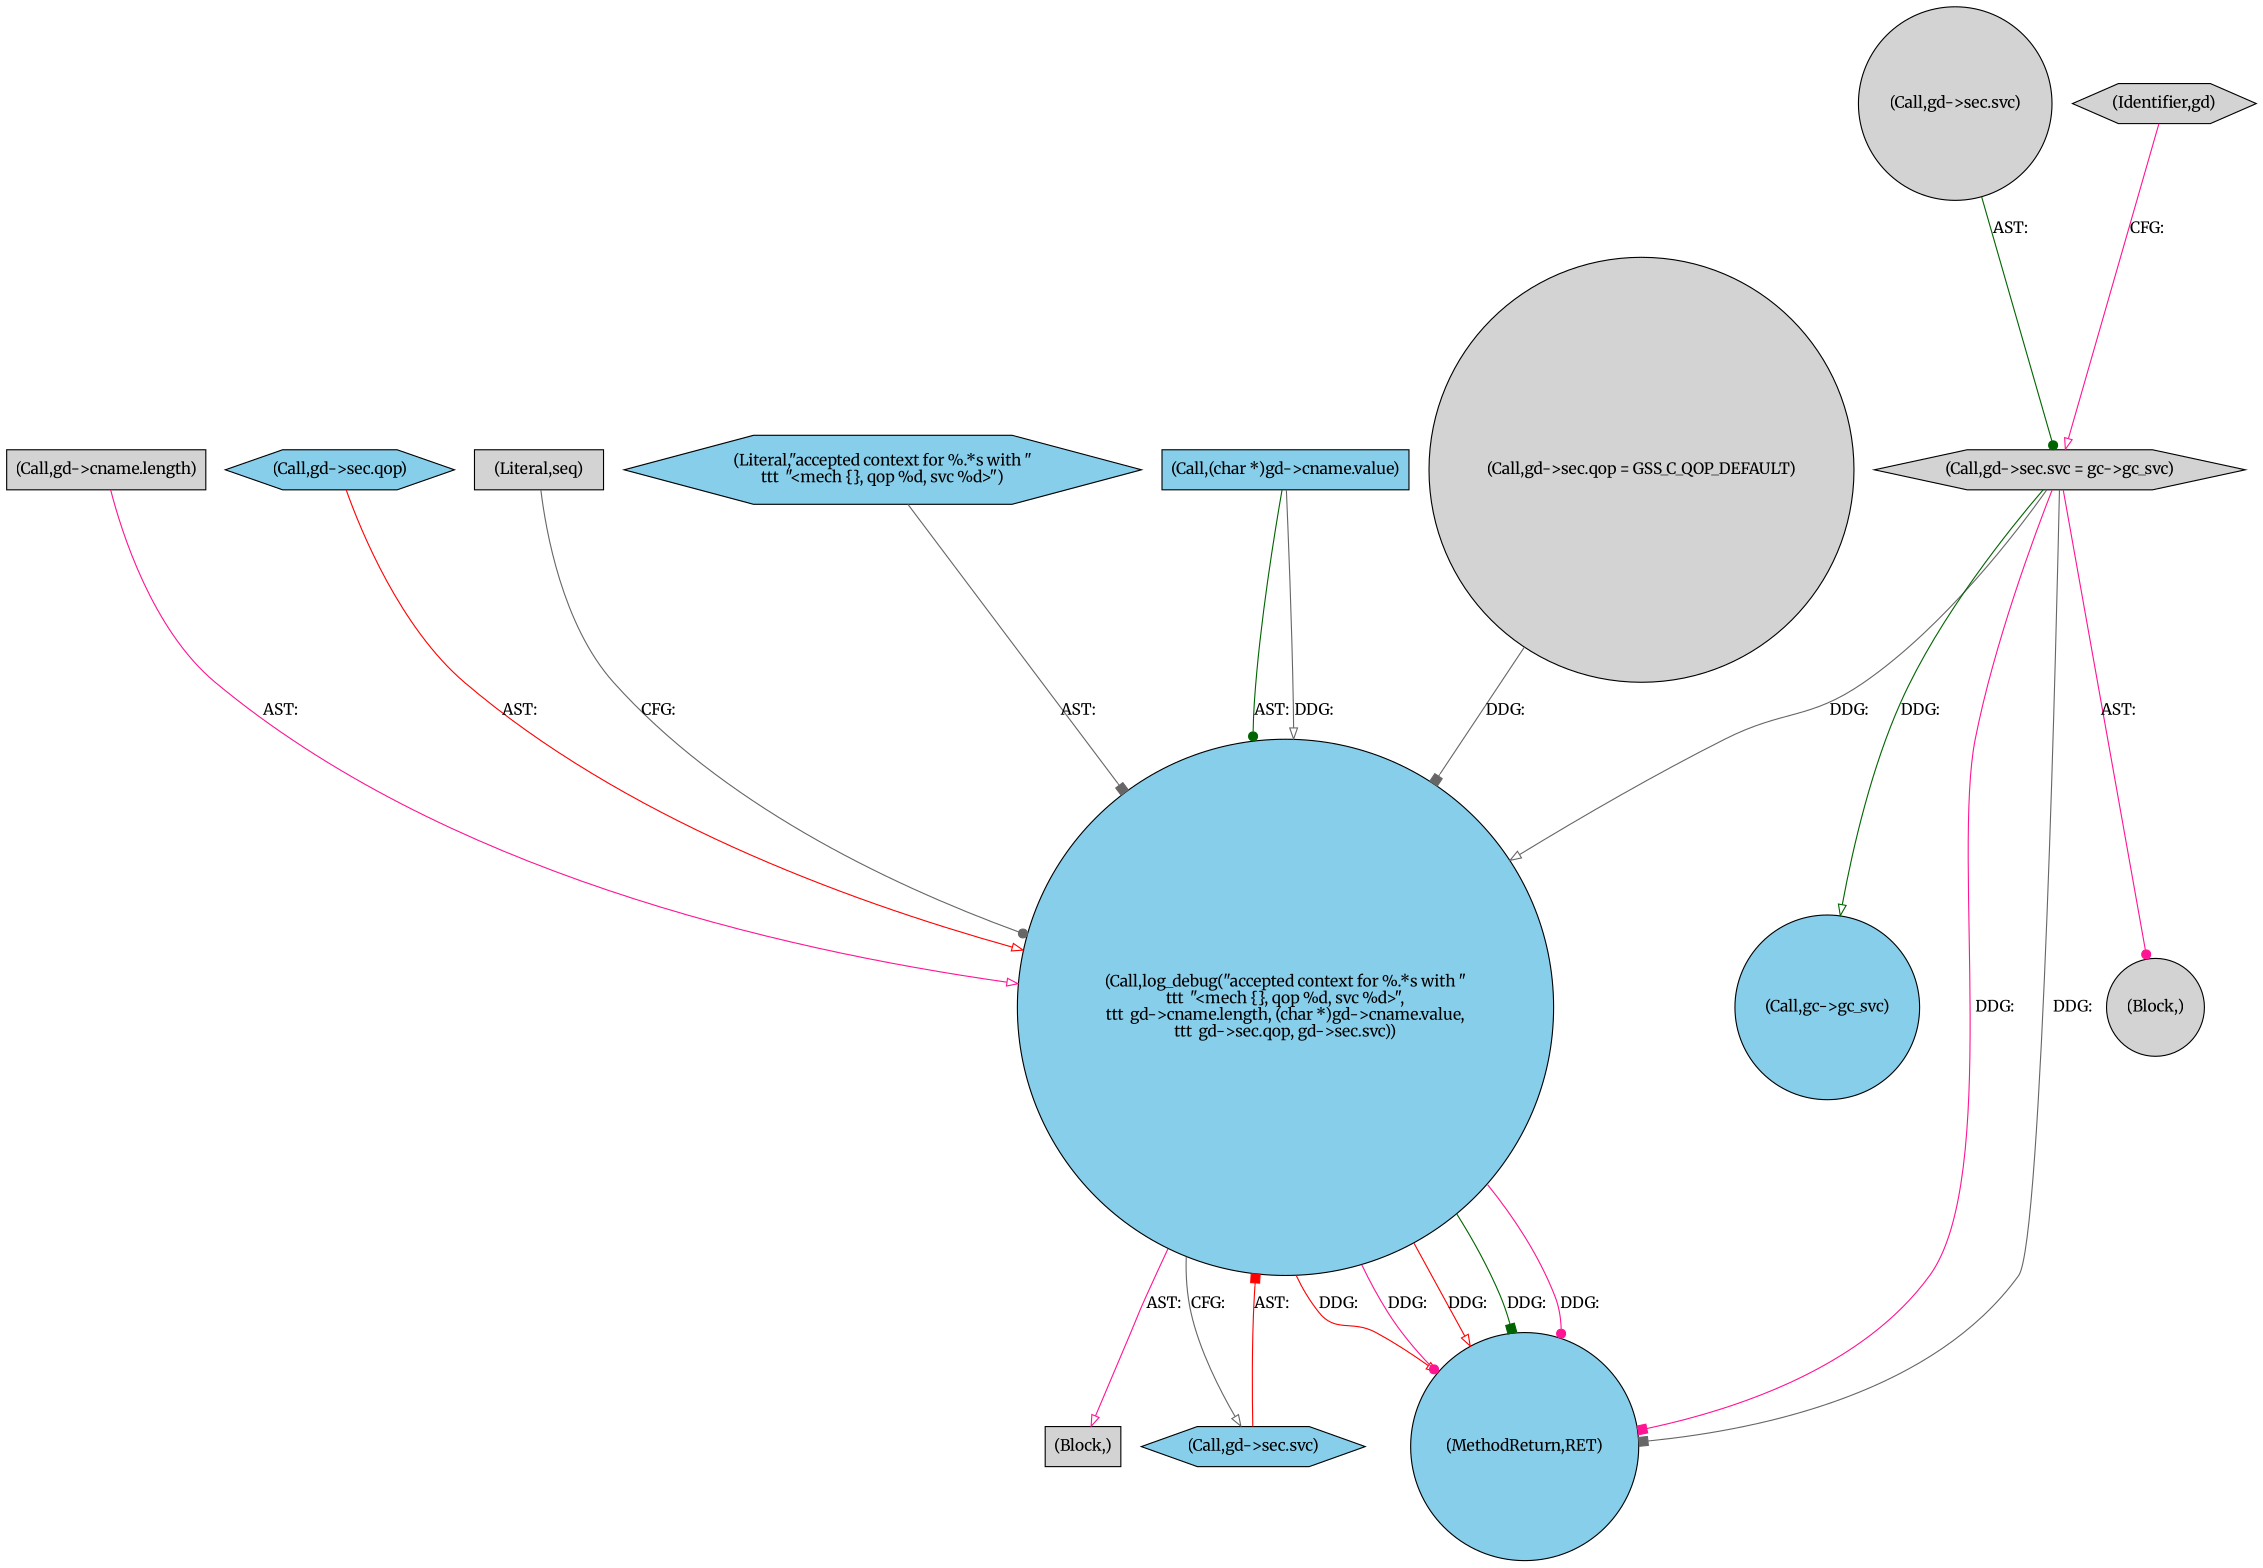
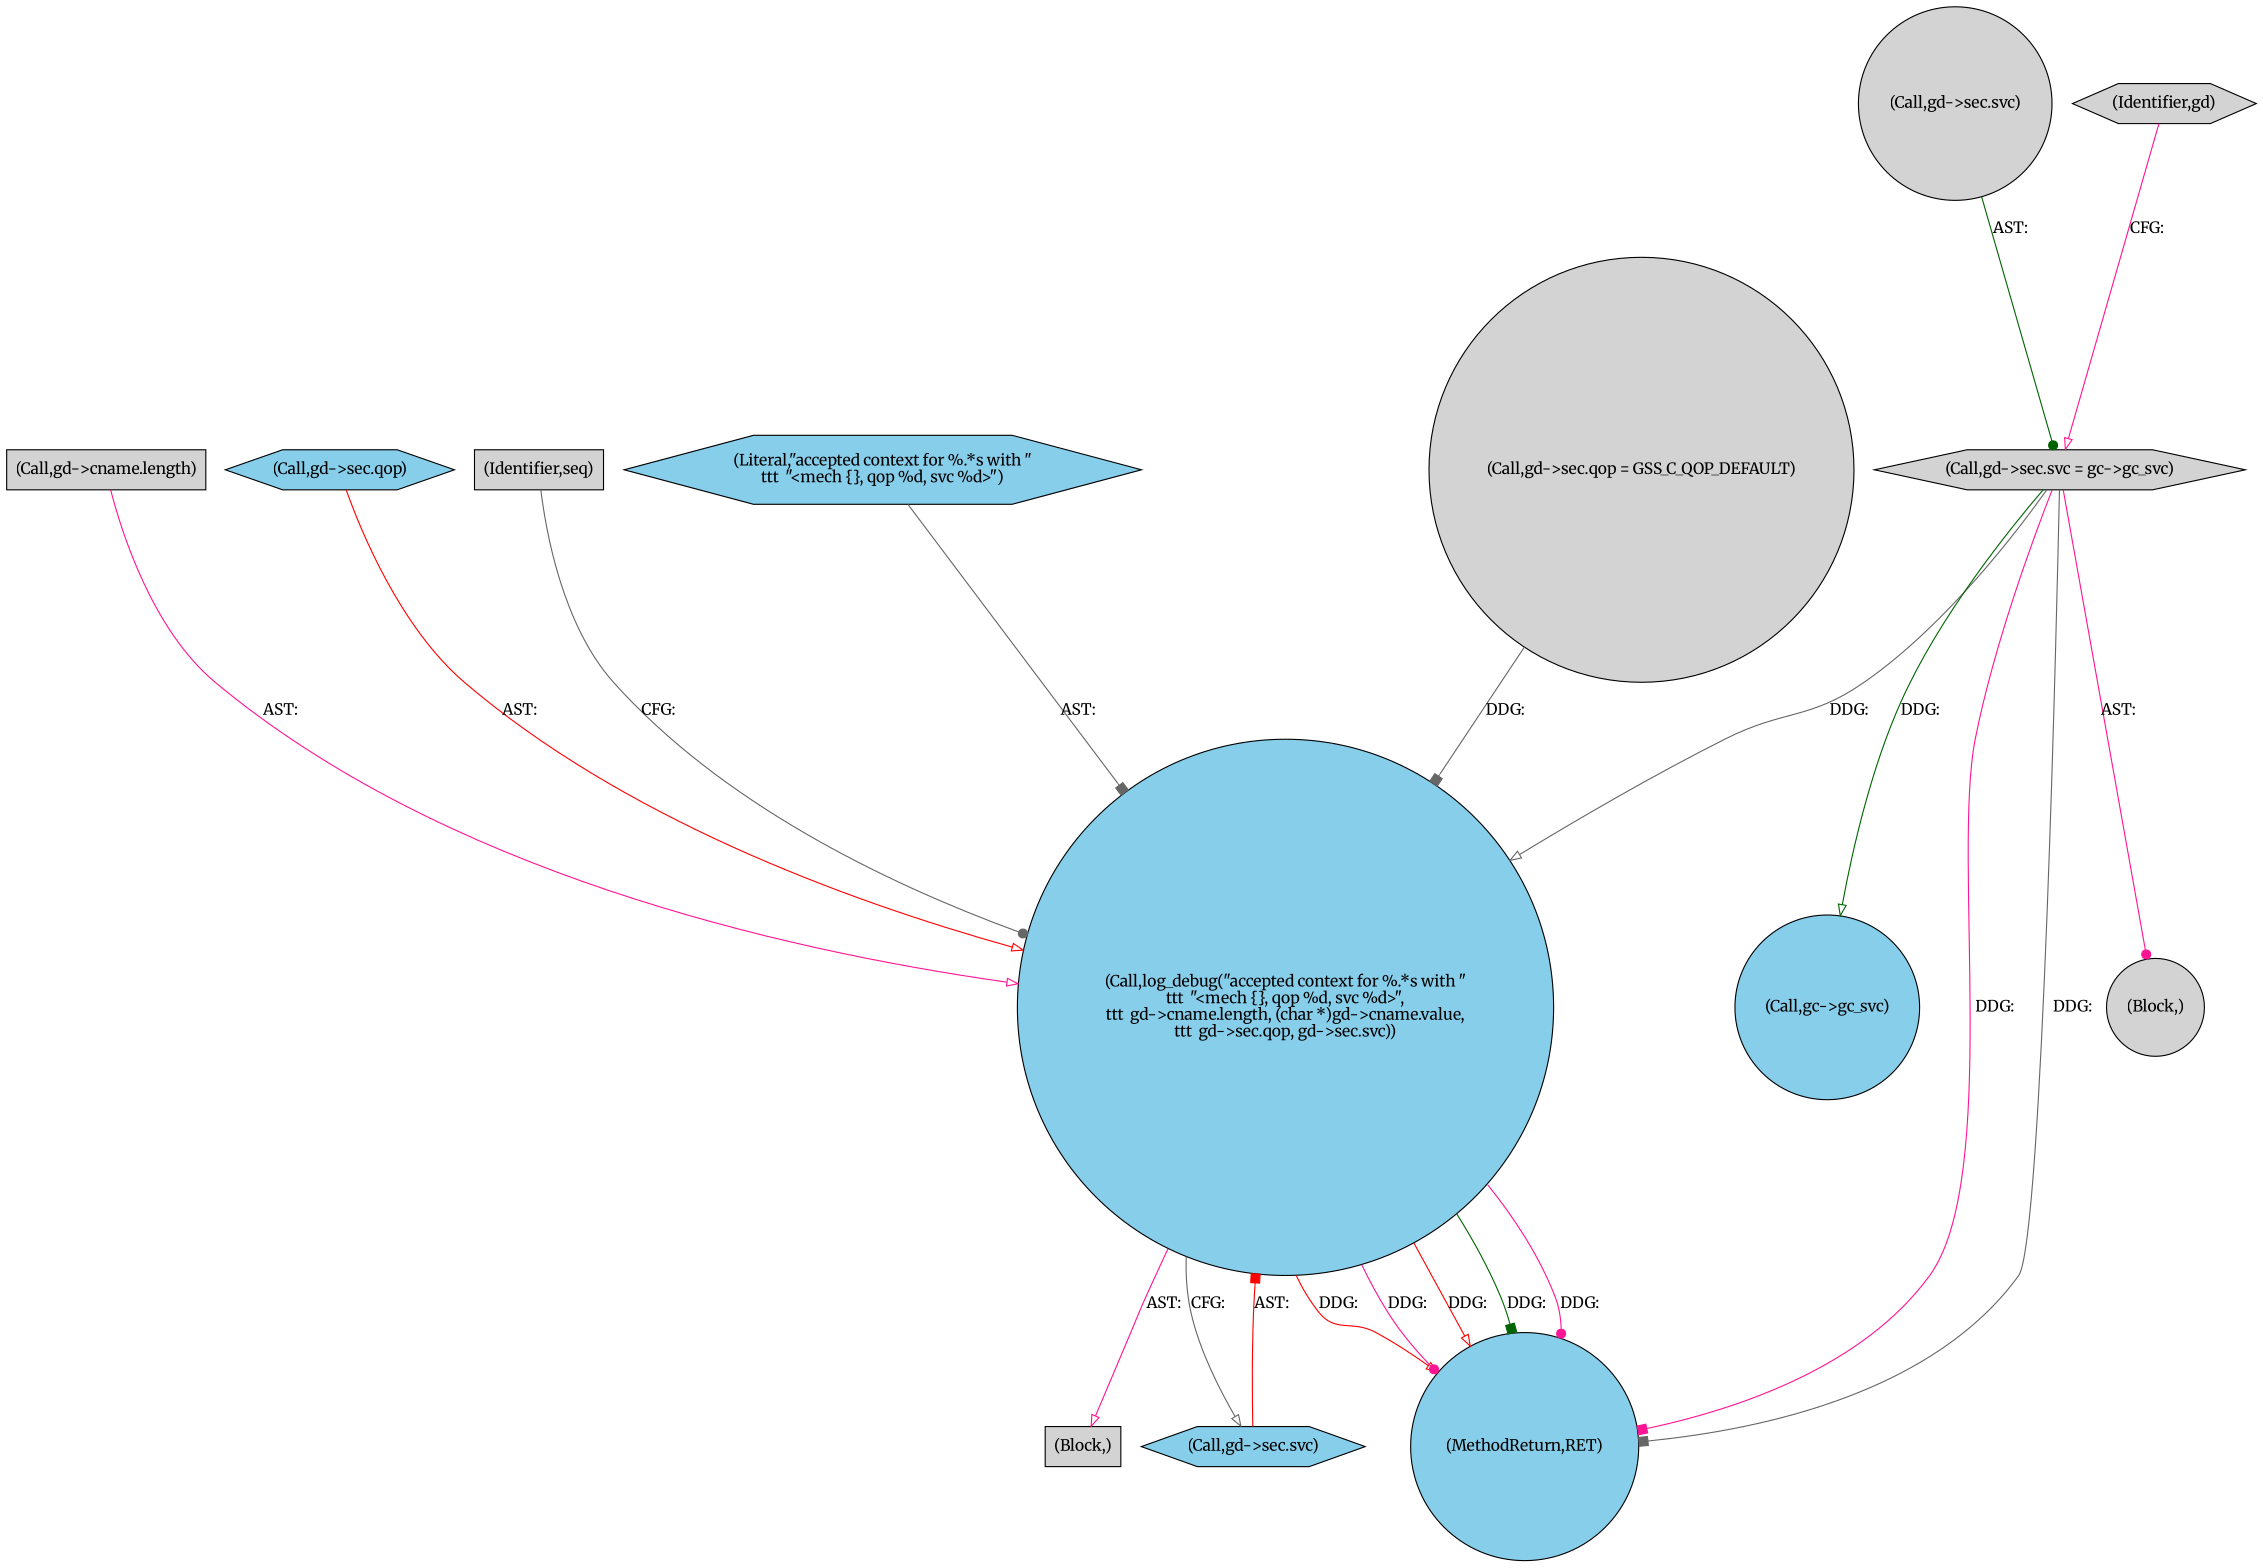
  digraph {
    fontname=Merriweather
    node [fillcolor=lightgrey fontname=Merriweather shape=circle style=filled]
    edge [arrowhead=onormal color=gray40 fontname=Merriweather]
    n1 [label="(Call,gd->sec.svc = gc->gc_svc)" shape=hexagon]
    n2 [fillcolor=skyblue label="(Call,log_debug(\"accepted context for %.*s with \"\n\t\t\t  \"<mech {}, qop %d, svc %d>\",\n\t\t\t  gd->cname.length, (char *)gd->cname.value,\n\t\t\t  gd->sec.qop, gd->sec.svc))"]
    n3 [label="(Block,)"]
    n4 [fillcolor=skyblue label="(Call,gc->gc_svc)"]
    n5 [fillcolor=skyblue label="(MethodReturn,RET)"]
    n6 [label="(Block,)" shape=box]
    n7 [fillcolor=skyblue label="(Call,gd->sec.svc)" shape=hexagon]
    n8 [label="(Call,gd->cname.length)" shape=box]
    n9 [label="(Call,gd->sec.svc)"]
    n10 [fillcolor=skyblue label="(Call,gd->sec.qop)" shape=hexagon]
-   n11 [label="(Literal,seq)" shape=box]
+   n11 [label="(Identifier,seq)" shape=box]
    n12 [label="(Identifier,gd)" shape=hexagon]
    n13 [fillcolor=skyblue label="(Literal,\"accepted context for %.*s with \"\n\t\t\t  \"<mech {}, qop %d, svc %d>\")" shape=hexagon]
-   n14 [fillcolor=skyblue label="(Call,(char *)gd->cname.value)" shape=box]
    n15 [label="(Call,gd->sec.qop = GSS_C_QOP_DEFAULT)"]
    n1 -> n2 [label="DDG: "]
    n1 -> n3 [arrowhead=dot color=deeppink label="AST: "]
    n1 -> n4 [color=darkgreen label="DDG: "]
    n1 -> n5 [arrowhead=box color=deeppink label="DDG: "]
    n1 -> n5 [arrowhead=box label="DDG: "]
    n2 -> n5 [arrowhead=box color=darkgreen label="DDG: "]
    n2 -> n5 [arrowhead=dot color=deeppink label="DDG: "]
    n2 -> n5 [color=red label="DDG: "]
    n2 -> n5 [arrowhead=dot color=deeppink label="DDG: "]
    n2 -> n5 [color=red label="DDG: "]
    n2 -> n6 [color=deeppink label="AST: "]
    n2 -> n7 [label="CFG: "]
    n7 -> n2 [arrowhead=box color=red label="AST: "]
    n8 -> n2 [color=deeppink label="AST: "]
    n9 -> n1 [arrowhead=dot color=darkgreen label="AST: "]
    n10 -> n2 [color=red label="AST: "]
    n11 -> n2 [arrowhead=dot label="CFG: "]
    n12 -> n1 [color=deeppink label="CFG: "]
    n13 -> n2 [arrowhead=box label="AST: "]
-   n14 -> n2 [arrowhead=dot color=darkgreen label="AST: "]
-   n14 -> n2 [label="DDG: "]
    n15 -> n2 [arrowhead=box label="DDG: "]
  }
